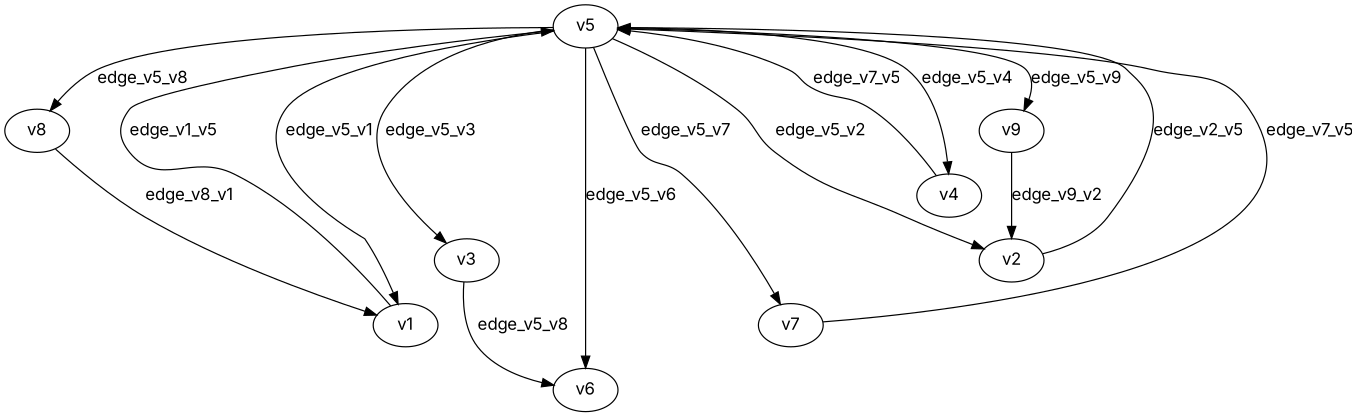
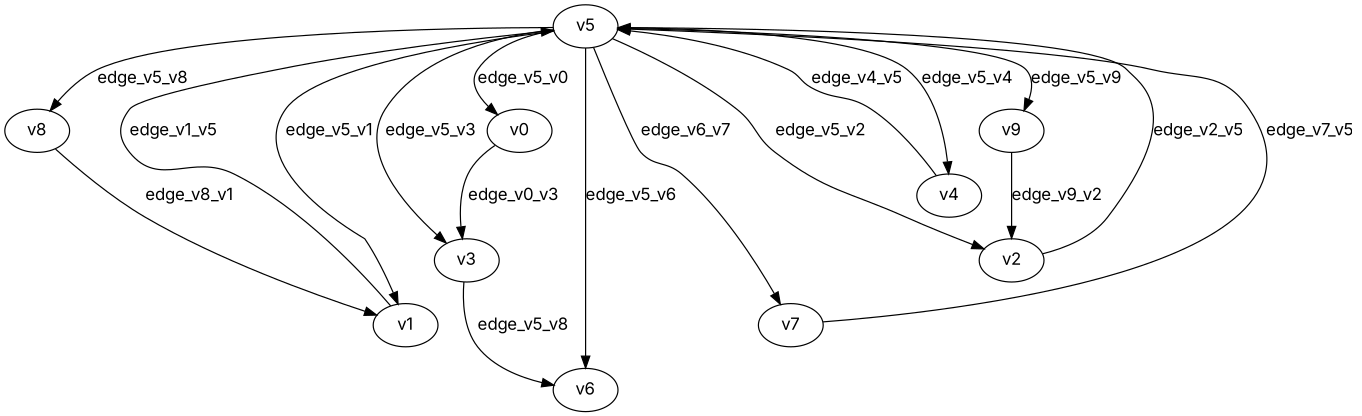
  digraph {
    fontname=Inter
    node [fontname=Inter player=0]
    edge [discount=0.411 fontname=Inter]
    v3 [player=1]
+   v0
    v6
    v1 [player=1]
    v5
    v2
    v4
    v7 [player=1]
    v8
    v9 [player=1]
    v3 -> v6 [label=edge_v5_v8 weight=0.87]
+   v0 -> v3 [label=edge_v0_v3 weight=5.76]
    v1 -> v5 [label=edge_v1_v5 weight=-5.46]
    v5 -> v3 [label=edge_v5_v3 weight=4.16]
+   v5 -> v0 [label=edge_v5_v0 weight=-5.51]
    v5 -> v6 [label=edge_v5_v6 weight=3.37]
    v5 -> v1 [label=edge_v5_v1 weight=-4.72]
    v5 -> v2 [label=edge_v5_v2 weight=6.50]
    v5 -> v4 [label=edge_v5_v4 weight=-2.81]
-   v5 -> v7 [label=edge_v5_v7 weight=-5.79]
+   v5 -> v7 [label=edge_v6_v7 weight=-5.79]
    v5 -> v8 [label=edge_v5_v8 weight=7.06]
    v5 -> v9 [label=edge_v5_v9 weight=-3.83]
    v2 -> v5 [label=edge_v2_v5 weight=4.12]
-   v4 -> v5 [label=edge_v7_v5 weight=-4.53]
+   v4 -> v5 [label=edge_v4_v5 weight=-4.53]
    v7 -> v5 [label=edge_v7_v5 weight=-4.59]
    v8 -> v1 [label=edge_v8_v1 weight=-1.36]
    v9 -> v2 [label=edge_v9_v2 weight=5.83]
  }
